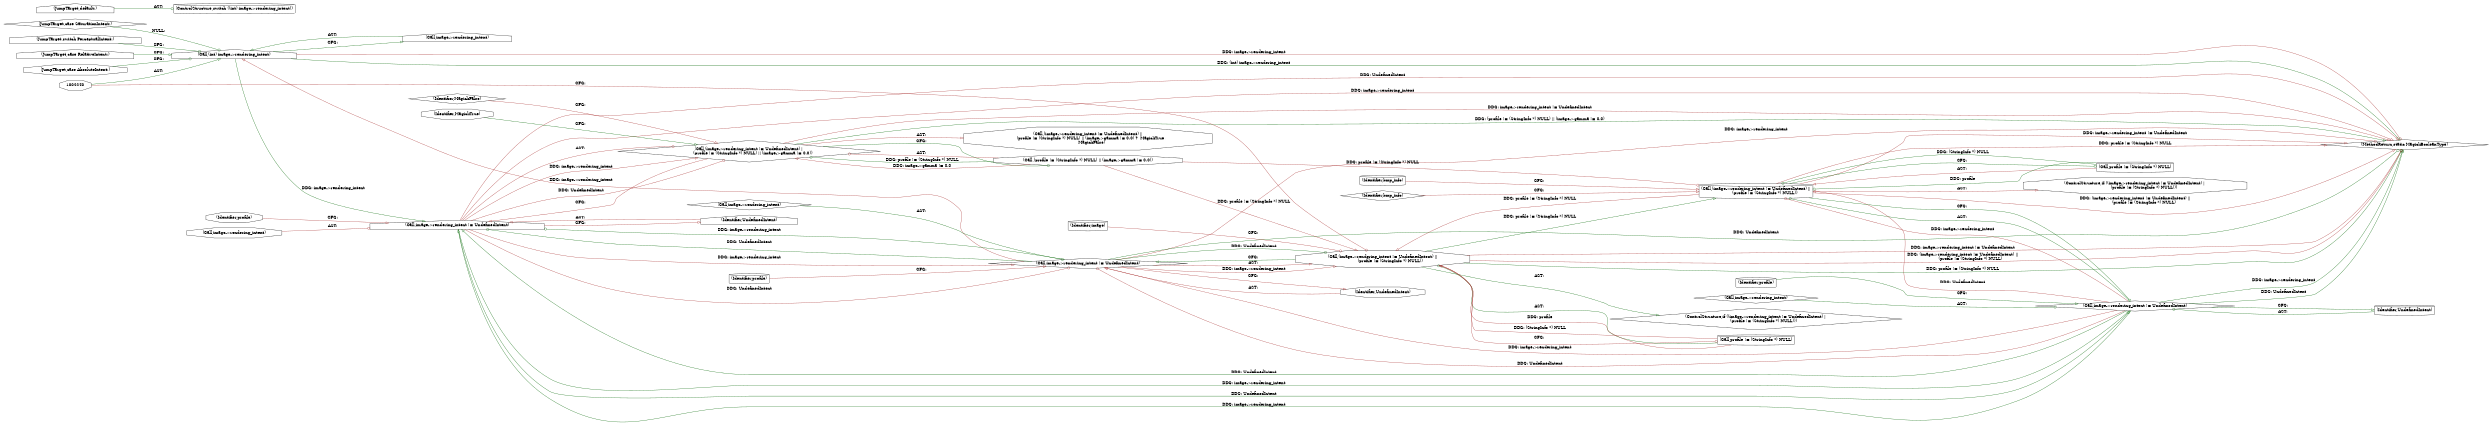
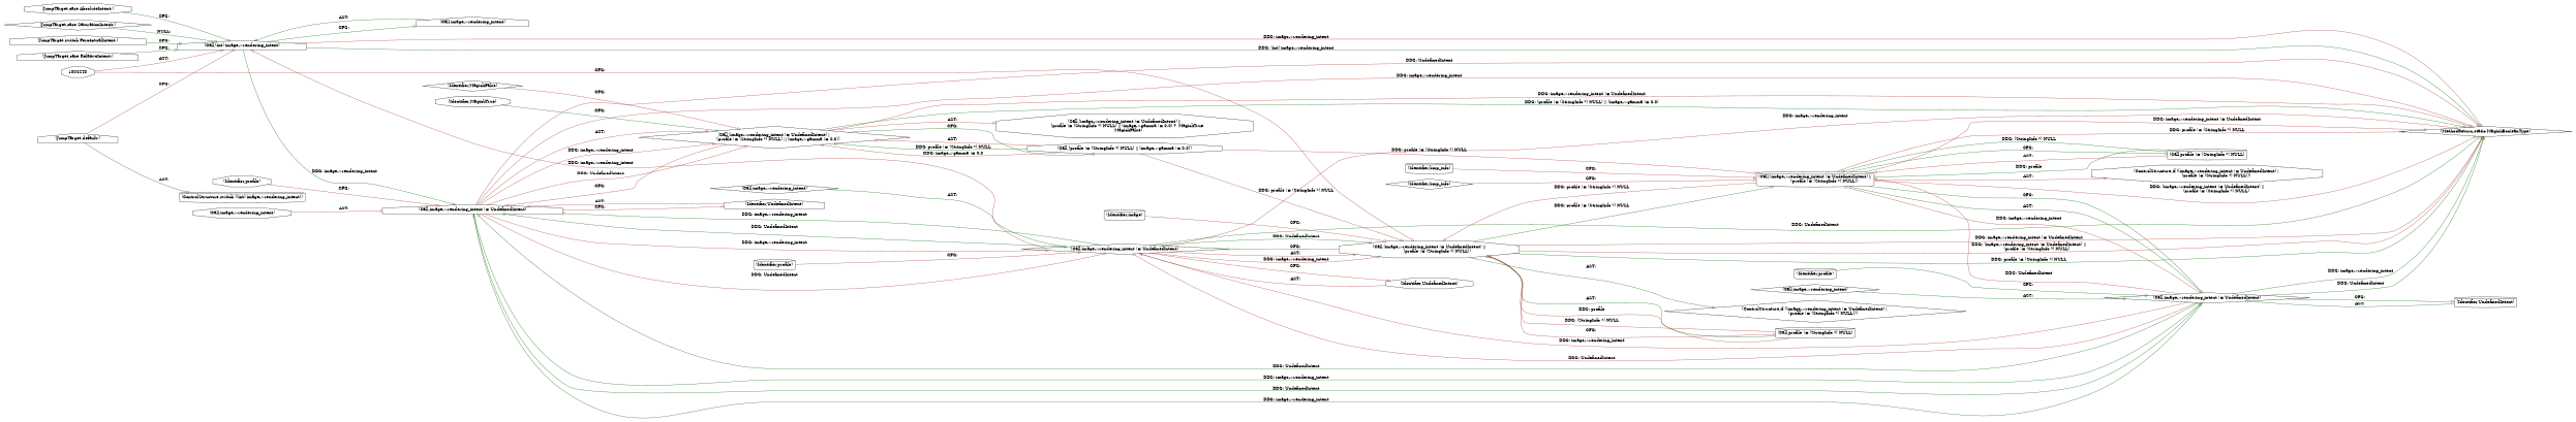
  digraph {
    rankdir=LR
    node [shape=diamond]
    edge [arrowhead=onormal color=brown]
    n1 [label="(Call,(int) image->rendering_intent)" shape=house]
    n2 [label="(Call,image->rendering_intent != UndefinedIntent)" shape=house]
    n3 [label="(Call,image->rendering_intent)" shape=house]
    n4 [label="(MethodReturn,static MagickBooleanType)"]
    n5 [label="(Call,image->rendering_intent != UndefinedIntent)"]
    n6 [label="(Call,image->rendering_intent != UndefinedIntent)"]
    n7 [label="(Call,(image->rendering_intent != UndefinedIntent) ||\n      (profile != (StringInfo *) NULL) || (image->gamma != 0.0))"]
    n8 [label="(Identifier,UndefinedIntent)" shape=house]
    n9 [label="(ControlStructure,switch ((int) image->rendering_intent))" shape=cylinder]
    n10 [label="(Call,(image->rendering_intent != UndefinedIntent) ||\n            (profile != (StringInfo *) NULL))" shape=octagon]
    n11 [label="(Identifier,UndefinedIntent)" shape=octagon]
    n12 [label="(Call,(image->rendering_intent != UndefinedIntent) ||\n              (profile != (StringInfo *) NULL))" shape=cylinder]
    n13 [label="(ControlStructure,if ((image->rendering_intent != UndefinedIntent) ||\n            (profile != (StringInfo *) NULL)))"]
    n14 [label="(Call,profile != (StringInfo *) NULL)" shape=cylinder]
    n15 [label="(Identifier,UndefinedIntent)" shape=cylinder]
    n16 [label="(Call,profile != (StringInfo *) NULL)" shape=cylinder]
    n17 [label="(ControlStructure,if ((image->rendering_intent != UndefinedIntent) ||\n              (profile != (StringInfo *) NULL)))" shape=octagon]
    n18 [label="(Call,(profile != (StringInfo *) NULL) || (image->gamma != 0.0))" shape=octagon]
    n19 [label="(Call,(image->rendering_intent != UndefinedIntent) ||\n      (profile != (StringInfo *) NULL) || (image->gamma != 0.0) ?  MagickTrue :\n      MagickFalse)" shape=octagon]
    n20 [label="(Identifier,bmp_info)"]
    n21 [label="(JumpTarget,case SaturationIntent:)"]
    n22 [label="(JumpTarget,switch PerceptualIntent:)" shape=house]
    n23 [label="(Identifier,profile)" shape=cylinder]
    n24 [label="(Identifier,bmp_info)" shape=cylinder]
    n25 [label="(Identifier,profile)" shape=octagon]
    n26 [label="(JumpTarget,case RelativeIntent:)" shape=house]
    n27 [label="(Identifier,MagickFalse)"]
    n28 [label="(Identifier,profile)" shape=cylinder]
    n29 [label="(JumpTarget,default:)" shape=house]
    n30 [label="(Call,image->rendering_intent)"]
    n31 [label="(Identifier,MagickTrue)" shape=octagon]
    n32 [label="(Call,image->rendering_intent)" shape=octagon]
    n33 [label="(Call,image->rendering_intent)"]
    n34 [label="(Identifier,image)" shape=cylinder]
    n35 [label="(JumpTarget,case AbsoluteIntent:)" shape=octagon]
    1002240 [shape=octagon]
    n1 -> n2 [color=darkgreen label="DDG: image->rendering_intent"]
    n1 -> n3 [color=darkgreen label="CFG: "]
    n1 -> n4 [arrowhead=odot label="DDG: image->rendering_intent"]
    n1 -> n4 [arrowhead=odot color=darkgreen label="DDG: (int) image->rendering_intent"]
    n2 -> n4 [label="DDG: UndefinedIntent"]
    n2 -> n4 [label="DDG: image->rendering_intent"]
    n2 -> n5 [label="DDG: image->rendering_intent"]
    n2 -> n5 [arrowhead=odot label="DDG: UndefinedIntent"]
    n2 -> n6 [color=darkgreen label="DDG: image->rendering_intent"]
    n2 -> n6 [color=darkgreen label="DDG: UndefinedIntent"]
    n2 -> n7 [arrowhead=odot label="AST: "]
    n2 -> n7 [label="DDG: image->rendering_intent"]
    n2 -> n7 [arrowhead=odot label="DDG: UndefinedIntent"]
    n2 -> n8 [label="CFG: "]
    n3 -> n1 [color=darkgreen label="AST: "]
    n5 -> n1 [label="DDG: image->rendering_intent"]
    n5 -> n2 [arrowhead=odot color=darkgreen label="DDG: image->rendering_intent"]
    n5 -> n2 [arrowhead=odot color=darkgreen label="DDG: UndefinedIntent"]
    n5 -> n4 [arrowhead=odot label="DDG: image->rendering_intent"]
    n5 -> n4 [arrowhead=odot color=darkgreen label="DDG: UndefinedIntent"]
    n5 -> n10 [label="AST: "]
    n5 -> n10 [label="DDG: image->rendering_intent"]
    n5 -> n10 [arrowhead=odot color=darkgreen label="DDG: UndefinedIntent"]
    n5 -> n11 [label="CFG: "]
    n6 -> n2 [color=darkgreen label="DDG: image->rendering_intent"]
    n6 -> n2 [color=darkgreen label="DDG: UndefinedIntent"]
    n6 -> n4 [arrowhead=odot color=darkgreen label="DDG: image->rendering_intent"]
    n6 -> n4 [color=darkgreen label="DDG: UndefinedIntent"]
    n6 -> n5 [label="DDG: image->rendering_intent"]
    n6 -> n5 [arrowhead=odot label="DDG: UndefinedIntent"]
    n6 -> n12 [arrowhead=odot color=darkgreen label="AST: "]
    n6 -> n12 [arrowhead=odot label="DDG: image->rendering_intent"]
    n6 -> n12 [label="DDG: UndefinedIntent"]
    n6 -> n15 [color=darkgreen label="CFG: "]
    n7 -> n2 [label="CFG: "]
    n7 -> n4 [color=darkgreen label="DDG: (profile != (StringInfo *) NULL) || (image->gamma != 0.0)"]
    n7 -> n4 [label="DDG: image->rendering_intent != UndefinedIntent"]
    n7 -> n18 [arrowhead=odot color=darkgreen label="CFG: "]
    n7 -> n19 [label="AST: "]
    n8 -> n2 [label="AST: "]
    n10 -> n4 [arrowhead=odot label="DDG: image->rendering_intent != UndefinedIntent"]
    n10 -> n4 [arrowhead=odot label="DDG: (image->rendering_intent != UndefinedIntent) ||\n            (profile != (StringInfo *) NULL)"]
    n10 -> n4 [arrowhead=odot color=darkgreen label="DDG: profile != (StringInfo *) NULL"]
    n10 -> n5 [color=darkgreen label="CFG: "]
    n10 -> n12 [color=darkgreen label="DDG: profile != (StringInfo *) NULL"]
    n10 -> n13 [color=darkgreen label="AST: "]
    n10 -> n14 [arrowhead=odot label="CFG: "]
    n11 -> n5 [label="AST: "]
    n12 -> n4 [label="DDG: image->rendering_intent != UndefinedIntent"]
    n12 -> n4 [label="DDG: profile != (StringInfo *) NULL"]
    n12 -> n4 [label="DDG: (image->rendering_intent != UndefinedIntent) ||\n              (profile != (StringInfo *) NULL)"]
    n12 -> n6 [arrowhead=odot color=darkgreen label="CFG: "]
    n12 -> n10 [label="DDG: profile != (StringInfo *) NULL"]
    n12 -> n16 [arrowhead=odot color=darkgreen label="CFG: "]
    n12 -> n17 [label="AST: "]
    n14 -> n10 [arrowhead=odot color=darkgreen label="AST: "]
    n14 -> n10 [label="DDG: profile"]
    n14 -> n10 [label="DDG: (StringInfo *) NULL"]
    n15 -> n6 [arrowhead=odot color=darkgreen label="AST: "]
    n16 -> n12 [label="AST: "]
    n16 -> n12 [arrowhead=odot color=darkgreen label="DDG: profile"]
    n16 -> n12 [arrowhead=odot color=darkgreen label="DDG: (StringInfo *) NULL"]
    n18 -> n7 [arrowhead=odot label="AST: "]
    n18 -> n7 [arrowhead=odot color=darkgreen label="DDG: profile != (StringInfo *) NULL"]
    n18 -> n7 [label="DDG: image->gamma != 0.0"]
    n18 -> n10 [label="DDG: profile != (StringInfo *) NULL"]
    n18 -> n12 [arrowhead=odot label="DDG: profile != (StringInfo *) NULL"]
    n20 -> n12 [label="CFG: "]
    n21 -> n1 [arrowhead=odot color=darkgreen label="NULL: "]
    n22 -> n1 [arrowhead=odot color=darkgreen label="CFG: "]
    n23 -> n6 [color=darkgreen label="CFG: "]
    n24 -> n12 [label="CFG: "]
    n25 -> n2 [label="CFG: "]
    n26 -> n1 [color=darkgreen label="CFG: "]
    n27 -> n7 [label="CFG: "]
    n28 -> n5 [label="CFG: "]
+   n29 -> n1 [arrowhead=odot label="CFG: "]
    n29 -> n9 [arrowhead=odot color=darkgreen label="AST: "]
    n30 -> n5 [arrowhead=odot color=darkgreen label="AST: "]
    n31 -> n7 [color=darkgreen label="CFG: "]
    n32 -> n2 [arrowhead=odot label="AST: "]
    n33 -> n6 [arrowhead=odot color=darkgreen label="AST: "]
    n34 -> n10 [arrowhead=odot label="CFG: "]
    n35 -> n1 [arrowhead=odot color=darkgreen label="CFG: "]
-   1002240 -> n1 [color=darkgreen label="AST: "]
+   1002240 -> n1 [label="AST: "]
    1002240 -> n10 [arrowhead=odot label="CFG: "]
  }
